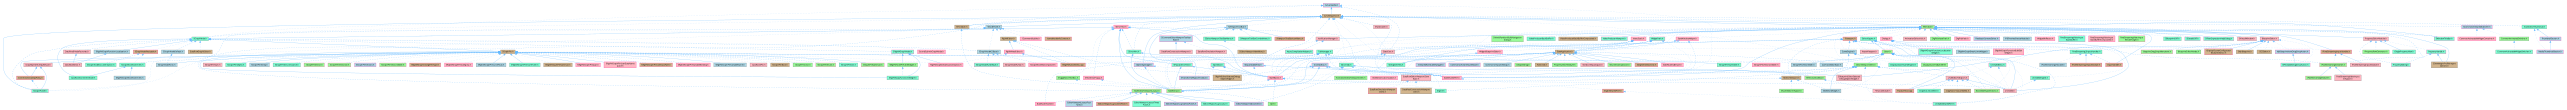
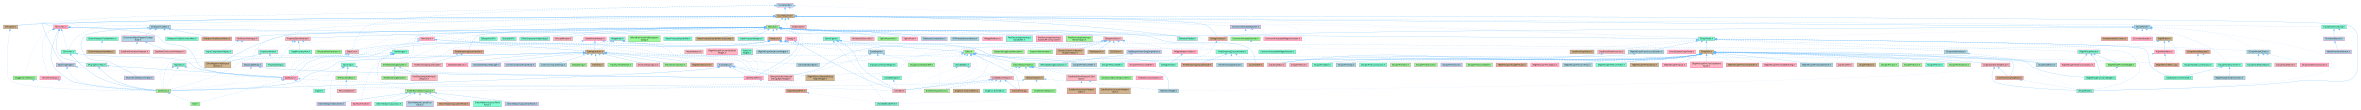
  digraph {
    fontname="Open Sans"
    node [color=gray40 fillcolor=lightpink fontname="Open Sans" fontsize=10 shape=box style=filled]
    edge [color=steelblue1 dir=back fontname="Open Sans" fontsize=10 labelfontname=Helvetica labelfontsize=10 style=dotted]
    n1 [color=deeppink fillcolor=lightblue fontcolor=black height=0.2 label="CurveHandle.h" width=0.4]
    n2 [fillcolor=tan height=0.2 label="CurveSequence.h" width=0.4]
    n3 [color=deeppink height=0.2 label="SlateSharedPCH.h" width=0.4]
    n4 [fillcolor=aquamarine height=0.2 label="SGraphNode.h" width=0.4]
    n5 [fillcolor=tan height=0.2 label="SThrobber.h" width=0.4]
    n6 [height=0.2 label="SlateCore.h" width=0.4]
    n7 [color=deeppink fillcolor=palegreen height=0.2 label="AssetEditorViewportLayout.h" width=0.4]
    n8 [fillcolor=palegreen height=0.2 label="EditorViewportClient.h" width=0.4]
    n9 [color=deeppink fillcolor=lightblue height=0.2 label="SCommonAnimatedSwitcher.h" width=0.4]
+   n10 [color=deeppink fillcolor=tan height=0.2 label="SDesignSurface.h" width=0.4]
    n11 [fillcolor=aquamarine height=0.2 label="SDesignerView.h" width=0.4]
    n12 [fillcolor=aquamarine height=0.2 label="SDockTab.h" width=0.4]
    n13 [fillcolor=aquamarine height=0.2 label="SErrorHint.h" width=0.4]
    n14 [color=deeppink height=0.2 label="SErrorText.h" width=0.4]
    n15 [color=deeppink fillcolor=aquamarine height=0.2 label="SGraphPanel.h" width=0.4]
    n16 [color=deeppink fillcolor=lightblue height=0.2 label="SExpandableArea.h" width=0.4]
    n17 [fillcolor=lightblue height=0.2 label="SNodePanel.h" width=0.4]
    n18 [color=deeppink fillcolor=lightblue height=0.2 label="SSpinningImage.h" width=0.4]
    n19 [height=0.2 label="STabDrawer.h" width=0.4]
    n20 [fillcolor=lightblue height=0.2 label="SViewportToolBar.h" width=0.4]
    n21 [color=deeppink fillcolor=palegreen height=0.2 label="SWindow.h" width=0.4]
    n22 [color=deeppink fillcolor=aquamarine height=0.2 label="SWindowTitleBar.h" width=0.4]
    n23 [fillcolor=aquamarine height=0.2 label="TrackEditorThumbnail.h" width=0.4]
    n24 [color=deeppink fillcolor=tan height=0.2 label="EngineSharedPCH.h" width=0.4]
    n25 [fillcolor=tan height=0.2 label="DataflowGraphEditor.h" width=0.4]
    n26 [fillcolor=aquamarine height=0.2 label="DataflowSCommentNode.h" width=0.4]
    n27 [fillcolor=lightblue height=0.2 label="SRigVMGraphFunctionLocalization.h" width=0.4]
    n28 [height=0.2 label="DataflowSNodeFactories.h" width=0.4]
    n29 [fillcolor=lightblue height=0.2 label="SGraphNodeDefault.h" width=0.4]
    n30 [fillcolor=lightblue height=0.2 label="SGraphNodeK2Base.h" width=0.4]
    n31 [color=deeppink fillcolor=tan height=0.2 label="SGraphNodeResizable.h" width=0.4]
    n32 [fillcolor=tan height=0.2 label="SGraphPin.h" width=0.4]
    n33 [color=deeppink fillcolor=aquamarine height=0.2 label="SRigVMGraphNode.h" width=0.4]
    n34 [color=deeppink height=0.2 label="SoundSubmixGraphNode.h" width=0.4]
    n35 [color=deeppink fillcolor=palegreen height=0.2 label="SlateExtras.h" width=0.4]
    n36 [color=deeppink height=0.2 label="SlateBasics.h" width=0.4]
    n37 [fillcolor=aquamarine height=0.2 label="Engine.h" width=0.4]
    n38 [color=deeppink height=0.2 label="BaseAssetToolkit.h" width=0.4]
    n39 [fillcolor=aquamarine height=0.2 label="EditorViewportLayout2x2.h" width=0.4]
    n40 [color=deeppink fillcolor=lightblue height=0.2 label="EditorViewportLayoutFour\lPanes.h" width=0.4]
    n41 [color=deeppink fillcolor=tan height=0.2 label="EditorViewportLayoutOnePane.h" width=0.4]
    n42 [fillcolor=aquamarine height=0.2 label="EditorViewportLayoutThree\lPanes.h" width=0.4]
    n43 [color=deeppink fillcolor=lightblue height=0.2 label="EditorViewportLayoutTwoPanes.h" width=0.4]
    n44 [color=deeppink fillcolor=lightblue height=0.2 label="EditorViewportTabContent.h" width=0.4]
    n45 [fillcolor=palegreen height=0.2 label="AnimationEditorViewportClient.h" width=0.4]
    n46 [height=0.2 label="DataflowEditorViewportClient\lBase.h" width=0.4]
    n47 [color=deeppink height=0.2 label="ISCSEditorCustomization.h" width=0.4]
    n48 [height=0.2 label="LevelEditorViewport.h" width=0.4]
    n49 [height=0.2 label="UnrealEd.h" width=0.4]
    n50 [fillcolor=tan height=0.2 label="SEditorViewport.h" width=0.4]
    n51 [fillcolor=lightblue height=0.2 label="SSkeletonWidget.h" width=0.4]
    n52 [color=deeppink fillcolor=aquamarine height=0.2 label="UnrealEdSharedPCH.h" width=0.4]
    n53 [color=deeppink height=0.2 label="CommonActivatableWidgetContainer.h" width=0.4]
    n54 [fillcolor=palegreen height=0.2 label="CommonAnimatedSwitcher.h" width=0.4]
    n55 [color=deeppink fillcolor=palegreen height=0.2 label="SPersonaToolBox.h" width=0.4]
    n56 [color=deeppink fillcolor=aquamarine height=0.2 label="SPopUpErrorText.h" width=0.4]
    n57 [fillcolor=palegreen height=0.2 label="SSuggestionTextBox.h" width=0.4]
    n58 [color=deeppink height=0.2 label="STextEntryPopup.h" width=0.4]
    n59 [fillcolor=aquamarine height=0.2 label="SGraphNodeComment.h" width=0.4]
    n60 [color=deeppink fillcolor=tan height=0.2 label="KismetNodeInfoContext.h" width=0.4]
    n61 [fillcolor=tan height=0.2 label="RigVMEditor.h" width=0.4]
    n62 [color=deeppink height=0.2 label="SCommentBubble.h" width=0.4]
    n63 [color=deeppink fillcolor=lightblue height=0.2 label="SCommonEditorViewportToolbar\lBase.h" width=0.4]
    n64 [fillcolor=aquamarine height=0.2 label="SEditorViewportToolBarMenu.h" width=0.4]
    n65 [color=deeppink fillcolor=lightblue height=0.2 label="STransformViewportToolbar.h" width=0.4]
    n66 [fillcolor=aquamarine height=0.2 label="SViewportToolBarComboMenu.h" width=0.4]
    n67 [color=deeppink fillcolor=tan height=0.2 label="SViewportToolBarIconMenu.h" width=0.4]
    n68 [height=0.2 label="AnimationEditorUtils.h" width=0.4]
    n69 [height=0.2 label="BlueprintEditor.h" width=0.4]
    n70 [color=deeppink height=0.2 label="Dialogs.h" width=0.4]
    n71 [fillcolor=palegreen height=0.2 label="DlgPickAssetPath.h" width=0.4]
    n72 [color=deeppink height=0.2 label="DlgPickPath.h" width=0.4]
    n73 [fillcolor=aquamarine height=0.2 label="EditorEngine.h" width=0.4]
    n74 [color=deeppink fillcolor=aquamarine height=0.2 label="UnrealEdMisc.h" width=0.4]
    n75 [color=deeppink fillcolor=lightblue height=0.2 label="FeedbackContextEditor.h" width=0.4]
    n76 [fillcolor=lightblue height=0.2 label="GameEngine.h" width=0.4]
    n77 [fillcolor=lightblue height=0.2 label="IPIEPreviewDeviceModule.h" width=0.4]
    n78 [fillcolor=aquamarine height=0.2 label="IPixelStreaming2InputHandler.h" width=0.4]
    n79 [color=deeppink fillcolor=tan height=0.2 label="InputHandler.h" width=0.4]
    n80 [color=deeppink fillcolor=tan height=0.2 label="IPixelStreamingInputHandler.h" width=0.4]
    n81 [color=deeppink fillcolor=palegreen height=0.2 label="IPixelStreamingStreamer.h" width=0.4]
    n82 [color=deeppink height=0.2 label="IWidgetReflector.h" width=0.4]
    n83 [color=deeppink height=0.2 label="MenuStack.h" width=0.4]
    n84 [fillcolor=tan height=0.2 label="SlateApplication.h" width=0.4]
    n85 [height=0.2 label="NotificationManager.h" width=0.4]
    n86 [color=deeppink fillcolor=aquamarine height=0.2 label="PixelStreamingVideoInput\lBackBuffer.h" width=0.4]
    n87 [color=deeppink height=0.2 label="PixelStreamingVideoInput\lBackBufferComposited.h" width=0.4]
    n88 [color=deeppink fillcolor=palegreen height=0.2 label="PixelStreamingVideoInput\lRenderTarget.h" width=0.4]
    n89 [height=0.2 label="PropertyEditorModule.h" width=0.4]
    n90 [fillcolor=tan height=0.2 label="SSkinWeightProfileImport\lOptions.h" width=0.4]
    n91 [fillcolor=aquamarine height=0.2 label="SBlueprintDiff.h" width=0.4]
    n92 [color=deeppink fillcolor=aquamarine height=0.2 label="SDetailsDiff.h" width=0.4]
    n93 [color=deeppink fillcolor=aquamarine height=0.2 label="SFilterExpressionHelpDialog.h" width=0.4]
    n94 [color=deeppink fillcolor=tan height=0.2 label="SViewport.h" width=0.4]
    n95 [height=0.2 label="SVirtualWindow.h" width=0.4]
    n96 [fillcolor=palegreen height=0.2 label="SWorldPartitionBuildNavigation\lDialog.h" width=0.4]
    n97 [color=deeppink height=0.2 label="SlateWindowHelper.h" width=0.4]
    n98 [fillcolor=aquamarine height=0.2 label="TabManager.h" width=0.4]
    n99 [fillcolor=aquamarine height=0.2 label="VideoProducerBackBuffer.h" width=0.4]
    n100 [fillcolor=tan height=0.2 label="VideoProducerBackBufferComposited.h" width=0.4]
    n101 [color=deeppink fillcolor=aquamarine height=0.2 label="VideoProducerViewport.h" width=0.4]
    n102 [color=deeppink fillcolor=aquamarine height=0.2 label="WidgetPath.h" width=0.4]
    n103 [color=deeppink fillcolor=lightblue height=0.2 label="MediaThumbnailSection.h" width=0.4]
    n104 [color=deeppink fillcolor=lightblue height=0.2 label="ThumbnailSection.h" width=0.4]
    n105 [fillcolor=tan height=0.2 label="DataflowConstructionViewport\lClient.h" width=0.4]
    n106 [color=deeppink fillcolor=tan height=0.2 label="DataflowSimulationViewport\lClient.h" width=0.4]
    n107 [color=deeppink fillcolor=palegreen height=0.2 label="BookMarkTypeActions.h" width=0.4]
    n108 [fillcolor=aquamarine height=0.2 label="DragTool_BoxSelect.h" width=0.4]
    n109 [fillcolor=tan height=0.2 label="DragTool_FrustumSelect.h" width=0.4]
    n110 [color=deeppink fillcolor=tan height=0.2 label="FractureTool.cpp" width=0.4]
    n111 [fillcolor=palegreen height=0.2 label="SAssetEditorViewport.h" width=0.4]
    n112 [fillcolor=aquamarine height=0.2 label="CommonActivatableWidgetSwitcher.h" width=0.4]
    n113 [height=0.2 label="PersonaModule.h" width=0.4]
    n114 [fillcolor=palegreen height=0.2 label="Slate.h" width=0.4]
    n115 [height=0.2 label="DataflowEditor.h" width=0.4]
    n116 [fillcolor=lightblue height=0.2 label="SGraphNodeKnot.h" width=0.4]
    n117 [color=deeppink height=0.2 label="SGraphNodeK2Composite.h" width=0.4]
    n118 [color=deeppink fillcolor=aquamarine height=0.2 label="SGraphNodeK2Default.h" width=0.4]
    n119 [height=0.2 label="SGraphNodeK2Var.h" width=0.4]
    n120 [fillcolor=aquamarine height=0.2 label="SGraphNodeDocumentation.h" width=0.4]
    n121 [color=deeppink fillcolor=tan height=0.2 label="ConnectionDrawingPolicy.h" width=0.4]
    n122 [height=0.2 label="DataflowSPin.h" width=0.4]
    n123 [height=0.2 label="GraphSplineOverlapResult.h" width=0.4]
    n124 [color=deeppink height=0.2 label="RigVMGraphDetailCustomization.h" width=0.4]
    n125 [fillcolor=tan height=0.2 label="SGraphPinBool.h" width=0.4]
    n126 [fillcolor=palegreen height=0.2 label="SGraphPinColor.h" width=0.4]
    n127 [color=deeppink fillcolor=palegreen height=0.2 label="SGraphPinEnum.h" width=0.4]
    n128 [fillcolor=aquamarine height=0.2 label="SGraphPinExec.h" width=0.4]
    n129 [color=deeppink fillcolor=palegreen height=0.2 label="SGraphPinNameList.h" width=0.4]
    n130 [height=0.2 label="SGraphPinNum.h" width=0.4]
    n131 [fillcolor=aquamarine height=0.2 label="SGraphPinNumSlider.h" width=0.4]
    n132 [fillcolor=aquamarine height=0.2 label="SGraphPinObject.h" width=0.4]
    n133 [fillcolor=lightblue height=0.2 label="SGraphPinString.h" width=0.4]
    n134 [fillcolor=aquamarine height=0.2 label="SGraphPinStructInstance.h" width=0.4]
    n135 [color=deeppink fillcolor=palegreen height=0.2 label="SGraphPinVector.h" width=0.4]
    n136 [color=deeppink fillcolor=palegreen height=0.2 label="SGraphPinVector2D.h" width=0.4]
    n137 [color=deeppink height=0.2 label="SGraphPinVector2DSlider.h" width=0.4]
    n138 [color=deeppink fillcolor=lightblue height=0.2 label="SGraphPinVector4.h" width=0.4]
    n139 [color=deeppink fillcolor=palegreen height=0.2 label="SGraphPinVector4Slider.h" width=0.4]
    n140 [fillcolor=lightblue height=0.2 label="SGraphPinVectorSlider.h" width=0.4]
    n141 [color=deeppink fillcolor=tan height=0.2 label="SRigVMGraphChangePinType.h" width=0.4]
    n142 [color=deeppink height=0.2 label="SRigVMGraphPinCategory.h" width=0.4]
    n143 [fillcolor=lightblue height=0.2 label="SRigVMGraphPinCurveFloat.h" width=0.4]
    n144 [fillcolor=aquamarine height=0.2 label="SRigVMGraphPinEnumPicker.h" width=0.4]
    n145 [fillcolor=tan height=0.2 label="SRigVMGraphPinNameList.h" width=0.4]
    n146 [color=deeppink height=0.2 label="SRigVMGraphPinQuat.h" width=0.4]
    n147 [color=deeppink height=0.2 label="SRigVMGraphPinUserDataName\lSpace.h" width=0.4]
    n148 [color=deeppink fillcolor=tan height=0.2 label="SRigVMGraphPinUserDataPath.h" width=0.4]
    n149 [color=deeppink height=0.2 label="SRigVMGraphPinVariableBinding.h" width=0.4]
    n150 [fillcolor=lightblue height=0.2 label="SRigVMGraphPinVariableName.h" width=0.4]
    n151 [fillcolor=aquamarine height=0.2 label="SRigVMSwapFunctionsWidget.h" width=0.4]
    n152 [fillcolor=palegreen height=0.2 label="SRigVMNodePreviewWidget.h" width=0.4]
    n153 [fillcolor=lightblue height=0.2 label="SRigVMGraphNodeComment.h" width=0.4]
    n154 [color=deeppink height=0.2 label="RigVMNewEditor.h" width=0.4]
    n155 [color=deeppink fillcolor=tan height=0.2 label="SRigVMActionMenu.cpp" width=0.4]
    n156 [fillcolor=tan height=0.2 label="SRigVMEditorSelectedDebug\lObjectWidget.h" width=0.4]
    n157 [height=0.2 label="DataflowConstructionViewport.h" width=0.4]
    n158 [height=0.2 label="DataflowSimulationViewport.h" width=0.4]
    n159 [fillcolor=tan height=0.2 label="SEditorViewportViewMenu.h" width=0.4]
    n160 [color=deeppink fillcolor=aquamarine height=0.2 label="BPVariableDragDropAction.h" width=0.4]
    n161 [color=deeppink fillcolor=palegreen height=0.2 label="BlueprintDragDropMenuItem.h" width=0.4]
    n162 [fillcolor=palegreen height=0.2 label="BlueprintEditorModes.h" width=0.4]
    n163 [color=deeppink fillcolor=tan height=0.2 label="IDisplayClusterConfigurator\lBlueprintEditor.h" width=0.4]
    n164 [color=deeppink fillcolor=lightblue height=0.2 label="MyBlueprintItemDragDropAction.h" width=0.4]
    n165 [height=0.2 label="SBlueprintEditorSelected\lDebugObjectWidget.h" width=0.4]
    n166 [fillcolor=tan height=0.2 label="SMyBlueprint.h" width=0.4]
    n167 [fillcolor=tan height=0.2 label="SSCSEditor.h" width=0.4]
    n168 [color=deeppink height=0.2 label="WidgetBlueprintEditor.h" width=0.4]
    n169 [fillcolor=lightblue height=0.2 label="SRigVMGraphBreakLinksWidget.h" width=0.4]
    n170 [color=deeppink height=0.2 label="SRigVMGraphFunctionBulkEdit\lWidget.h" width=0.4]
-   n171 [color=deeppink fillcolor=aquamarine height=0.2 label="SRigVMGraphFunctionLocalization\lWidget.h" width=0.4]
+   n171 [color=deeppink fillcolor=aquamarine height=0.2 label="SlateCore\lWidget.h" width=0.4]
    n172 [color=deeppink fillcolor=palegreen height=0.2 label="Editor.h" width=0.4]
    n173 [fillcolor=aquamarine height=0.2 label="UnrealEdEngine.h" width=0.4]
    n174 [fillcolor=palegreen height=0.2 label="DisplayClusterObjectRef.h" width=0.4]
    n175 [fillcolor=aquamarine height=0.2 label="DisplayClusterGameEngine.h" width=0.4]
    n176 [color=deeppink fillcolor=tan height=0.2 label="IPixelStreaming2InputModule.h" width=0.4]
    n177 [fillcolor=lightblue height=0.2 label="IPixelStreaming2Module.h" width=0.4]
    n178 [height=0.2 label="IPixelStreamingInputModule.h" width=0.4]
    n179 [color=deeppink fillcolor=palegreen height=0.2 label="IPixelStreamingModule.h" width=0.4]
    n180 [height=0.2 label="PixelStreamingVideoInput\lViewport.h" width=0.4]
    n181 [fillcolor=lightblue height=0.2 label="SubTrackEditorBase.h" width=0.4]
    n182 [color=deeppink fillcolor=lightblue height=0.2 label="AnimatedAttributeManager.h" width=0.4]
    n183 [color=deeppink fillcolor=lightblue height=0.2 label="CommonUIActionRouterBase.h" width=0.4]
    n184 [fillcolor=lightblue height=0.2 label="CommonUIInputSettings.h" width=0.4]
    n185 [color=deeppink fillcolor=palegreen height=0.2 label="DelayedDrag.h" width=0.4]
    n186 [fillcolor=tan height=0.2 label="PaintUtils.h" width=0.4]
    n187 [fillcolor=palegreen height=0.2 label="PropertyInfoViewStyle.h" width=0.4]
    n188 [color=deeppink fillcolor=lightblue height=0.2 label="SComboBox.h" width=0.4]
    n189 [height=0.2 label="SGridLineSpacingList.h" width=0.4]
    n190 [color=deeppink fillcolor=palegreen height=0.2 label="SNumericDropDown.h" width=0.4]
    n191 [color=deeppink fillcolor=tan height=0.2 label="SSegmentedControl.h" width=0.4]
    n192 [color=deeppink fillcolor=aquamarine height=0.2 label="SSpinBox.h" width=0.4]
    n193 [color=deeppink height=0.2 label="SlateMaterialBrush.h" width=0.4]
    n194 [color=deeppink fillcolor=aquamarine height=0.2 label="AsyncCompilationHelpers.h" width=0.4]
    n195 [fillcolor=palegreen height=0.2 label="IPropertyRowGenerator.h" width=0.4]
    n196 [fillcolor=aquamarine height=0.2 label="ISinglePropertyView.h" width=0.4]
    n197 [color=deeppink fillcolor=aquamarine height=0.2 label="PropertyEditing.h" width=0.4]
    n198 [color=deeppink fillcolor=aquamarine height=0.2 label="PropertyHandle.h" width=0.4]
    n199 [height=0.2 label="IAssetViewport.h" width=0.4]
    n1 -> n2 [style=solid]
    n1 -> n3
    n1 -> n4
    n1 -> n5 [style=dashed]
    n1 -> n6 [style=dashed]
    n2 -> n3 [style=dashed]
    n2 -> n4
    n2 -> n5 [style=solid]
    n2 -> n6
    n2 -> n7 [style=dashed]
    n2 -> n8
    n2 -> n9 [style=dashed]
+   n2 -> n10 [style=solid]
    n2 -> n11
    n2 -> n12
    n2 -> n13 [style=dashed]
    n2 -> n14
    n2 -> n15 [style=solid]
    n2 -> n16 [style=dashed]
    n2 -> n17 [style=solid]
    n2 -> n18 [style=solid]
    n2 -> n19 [style=dashed]
    n2 -> n20
    n2 -> n21 [style=solid]
    n2 -> n22 [style=solid]
    n2 -> n23 [style=dashed]
    n3 -> n24
    n4 -> n15 [style=dashed]
    n4 -> n25
    n4 -> n26 [style=solid]
    n4 -> n27 [style=solid]
    n4 -> n28 [style=dashed]
    n4 -> n29 [style=dashed]
    n4 -> n30 [style=dashed]
    n4 -> n31
    n4 -> n32 [style=solid]
    n4 -> n33 [style=dashed]
    n4 -> n34
    n5 -> n35 [style=dashed]
    n6 -> n36 [style=dashed]
    n6 -> n37
    n7 -> n38 [style=dashed]
    n7 -> n39 [style=solid]
    n7 -> n40 [style=dashed]
    n7 -> n41 [style=solid]
    n7 -> n42
    n7 -> n43 [style=solid]
    n7 -> n44 [style=solid]
    n8 -> n45
    n8 -> n46 [style=dashed]
    n8 -> n47
    n8 -> n48 [style=dashed]
    n8 -> n49 [style=dashed]
    n8 -> n50 [style=dashed]
    n8 -> n51 [style=solid]
    n8 -> n52
    n9 -> n53
    n9 -> n54
+   n10 -> n11 [style=dashed]
    n12 -> n3
    n12 -> n35
    n12 -> n44 [style=dashed]
    n12 -> n55 [style=solid]
    n13 -> n35 [style=solid]
    n13 -> n36 [style=solid]
    n14 -> n3 [style=dashed]
    n14 -> n4 [style=solid]
    n14 -> n13 [style=dashed]
    n14 -> n35 [style=solid]
    n14 -> n36 [style=solid]
    n14 -> n56 [style=solid]
    n14 -> n57
    n14 -> n58 [style=dashed]
    n16 -> n3 [style=solid]
    n16 -> n35
    n17 -> n4
+   n17 -> n10 [style=solid]
    n17 -> n15
    n17 -> n30
    n17 -> n59 [style=dashed]
    n17 -> n60
    n17 -> n61
    n17 -> n62
    n18 -> n35 [style=dashed]
    n18 -> n36
    n20 -> n63 [style=dashed]
    n20 -> n64
    n20 -> n65 [style=solid]
    n20 -> n66 [style=dashed]
    n20 -> n67 [style=solid]
    n21 -> n3 [style=solid]
    n21 -> n6
    n21 -> n22 [style=dashed]
    n21 -> n51
    n21 -> n68
    n21 -> n69 [style=solid]
    n21 -> n70
    n21 -> n71 [style=solid]
    n21 -> n72 [style=solid]
    n21 -> n73
    n21 -> n74
    n21 -> n75 [style=solid]
    n21 -> n76
    n21 -> n77
    n21 -> n78
    n21 -> n79 [style=solid]
    n21 -> n80 [style=solid]
    n21 -> n81 [style=dashed]
    n21 -> n82
    n21 -> n83 [style=dashed]
    n21 -> n84
    n21 -> n85 [style=solid]
    n21 -> n86 [style=dashed]
    n21 -> n87 [style=dashed]
    n21 -> n88
    n21 -> n89 [style=solid]
    n21 -> n90 [style=solid]
    n21 -> n91
    n21 -> n92 [style=dashed]
    n21 -> n93 [style=solid]
    n21 -> n94 [style=dashed]
    n21 -> n95 [style=solid]
    n21 -> n96
    n21 -> n97
    n21 -> n98
    n21 -> n99 [style=dashed]
    n21 -> n100 [style=solid]
    n21 -> n101 [style=solid]
    n21 -> n102
    n23 -> n103
    n23 -> n104 [style=solid]
    n24 -> n52
    n27 -> n115 [style=solid]
    n28 -> n115 [style=solid]
    n29 -> n116 [style=dashed]
    n30 -> n117 [style=dashed]
    n30 -> n118 [style=dashed]
    n30 -> n119
    n31 -> n59
    n31 -> n120 [style=dashed]
    n32 -> n15
    n32 -> n116 [style=solid]
    n32 -> n121 [style=solid]
    n32 -> n122
    n32 -> n123 [style=solid]
    n32 -> n124
    n32 -> n125
    n32 -> n126 [style=dashed]
    n32 -> n127 [style=dashed]
    n32 -> n128 [style=dashed]
    n32 -> n129 [style=solid]
    n32 -> n130
    n32 -> n131 [style=solid]
    n32 -> n132 [style=solid]
    n32 -> n133 [style=solid]
    n32 -> n134 [style=dashed]
    n32 -> n135
    n32 -> n136 [style=dashed]
    n32 -> n137
    n32 -> n138
    n32 -> n139
    n32 -> n140
    n32 -> n141
    n32 -> n142
    n32 -> n143 [style=solid]
    n32 -> n144 [style=solid]
    n32 -> n145
    n32 -> n146 [style=solid]
    n32 -> n147 [style=solid]
    n32 -> n148 [style=dashed]
    n32 -> n149 [style=dashed]
    n32 -> n150 [style=solid]
    n32 -> n151 [style=solid]
    n33 -> n124 [style=solid]
    n33 -> n151 [style=solid]
    n33 -> n152 [style=solid]
    n35 -> n114 [style=dashed]
    n36 -> n35
    n36 -> n37
    n36 -> n49 [style=dashed]
    n36 -> n114 [style=dashed]
    n46 -> n105
    n46 -> n106
    n48 -> n49 [style=solid]
    n48 -> n107 [style=dashed]
    n48 -> n108 [style=dashed]
    n48 -> n109
    n48 -> n110 [style=solid]
    n50 -> n7 [style=dashed]
    n50 -> n51 [style=dashed]
    n50 -> n111
    n54 -> n112
    n55 -> n113 [style=dashed]
    n56 -> n35 [style=solid]
    n56 -> n36 [style=solid]
    n57 -> n35
    n58 -> n35
    n59 -> n26 [style=solid]
    n59 -> n153 [style=solid]
    n61 -> n154 [style=solid]
    n61 -> n155 [style=dashed]
    n61 -> n156 [style=dashed]
    n63 -> n157 [style=solid]
    n63 -> n158
    n64 -> n159
    n69 -> n160
    n69 -> n161 [style=dashed]
    n69 -> n162 [style=dashed]
    n69 -> n163 [style=solid]
    n69 -> n164
    n69 -> n165 [style=solid]
    n69 -> n166 [style=solid]
    n69 -> n167
    n69 -> n168
    n70 -> n49 [style=solid]
    n70 -> n169
    n70 -> n170
    n70 -> n171 [style=dashed]
    n73 -> n49 [style=solid]
    n73 -> n52 [style=dashed]
    n73 -> n107
    n73 -> n172 [style=solid]
    n73 -> n173
    n74 -> n48
    n74 -> n49
    n76 -> n37 [style=dashed]
    n76 -> n174 [style=dashed]
    n76 -> n175
    n78 -> n79 [style=dashed]
    n78 -> n176 [style=solid]
    n78 -> n177
    n80 -> n81
    n80 -> n178 [style=solid]
    n81 -> n179 [style=solid]
    n81 -> n180 [style=solid]
    n83 -> n3 [style=dashed]
    n83 -> n35
    n83 -> n36 [style=dashed]
    n83 -> n84 [style=solid]
    n84 -> n3
    n84 -> n35 [style=solid]
    n84 -> n36
    n84 -> n155 [style=dashed]
    n84 -> n181 [style=dashed]
    n84 -> n182 [style=solid]
    n84 -> n183
    n84 -> n184 [style=solid]
    n84 -> n185
    n84 -> n186 [style=solid]
    n84 -> n187
    n84 -> n188
    n84 -> n189 [style=solid]
    n84 -> n190 [style=solid]
    n84 -> n191 [style=solid]
    n84 -> n192 [style=dashed]
    n84 -> n193 [style=solid]
    n85 -> n35
    n85 -> n194 [style=dashed]
    n89 -> n195
    n89 -> n196 [style=solid]
    n89 -> n197 [style=dashed]
    n89 -> n198
    n94 -> n35 [style=dashed]
    n94 -> n36 [style=solid]
    n94 -> n50 [style=dashed]
    n94 -> n76 [style=dashed]
    n94 -> n78 [style=dashed]
    n94 -> n80
    n94 -> n81 [style=dashed]
    n94 -> n199
    n97 -> n3 [style=dashed]
    n97 -> n6
    n97 -> n84 [style=solid]
    n98 -> n3 [style=dashed]
    n98 -> n12
    n98 -> n35 [style=dashed]
    n98 -> n36 [style=dashed]
    n98 -> n38 [style=dashed]
    n102 -> n3
    n102 -> n6 [style=dashed]
    n102 -> n11 [style=solid]
    n102 -> n84 [style=dashed]
    n104 -> n103 [style=solid]
    n121 -> n15 [style=dashed]
    n123 -> n15 [style=solid]
    n123 -> n121 [style=solid]
    n152 -> n151 [style=dashed]
    n154 -> n124
    n154 -> n155 [style=solid]
    n164 -> n160 [style=solid]
    n168 -> n11 [style=solid]
    n172 -> n8 [style=solid]
    n172 -> n49
    n172 -> n52
    n172 -> n74
    n172 -> n107 [style=dashed]
    n172 -> n110 [style=solid]
    n172 -> n113
    n172 -> n131
    n172 -> n137
    n172 -> n140 [style=solid]
    n172 -> n174
    n172 -> n181 [style=dashed]
    n173 -> n49 [style=dashed]
    n188 -> n3 [style=solid]
    n188 -> n35 [style=solid]
    n188 -> n36
    n188 -> n156 [style=dashed]
    n188 -> n165 [style=solid]
    n192 -> n35
    n192 -> n36 [style=dashed]
    n192 -> n65
    n198 -> n90 [style=solid]
    n198 -> n197 [style=dashed]
  }
